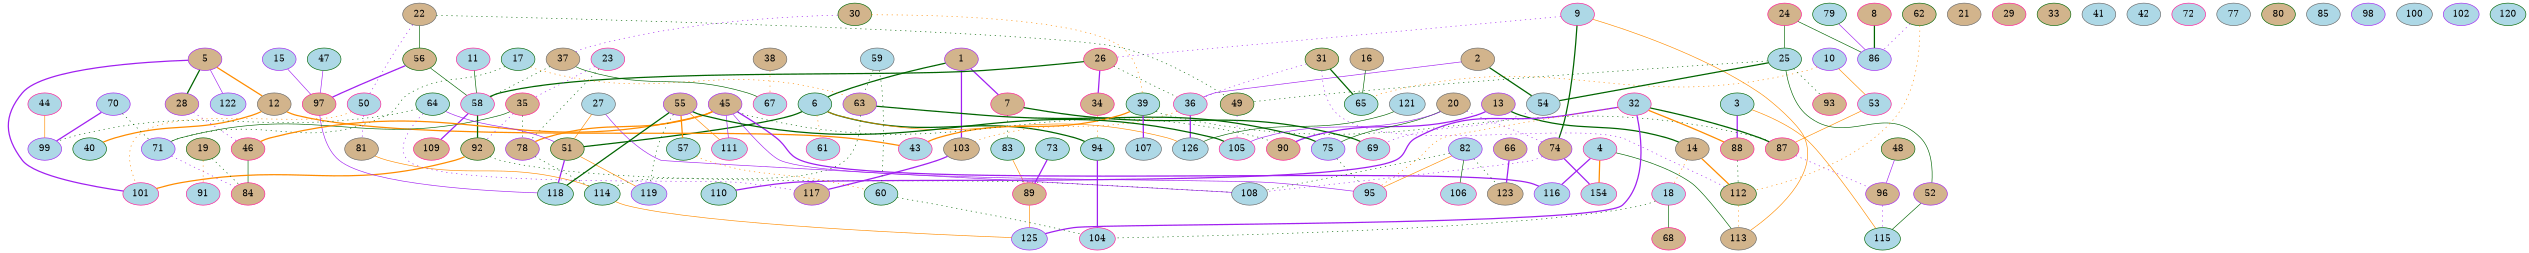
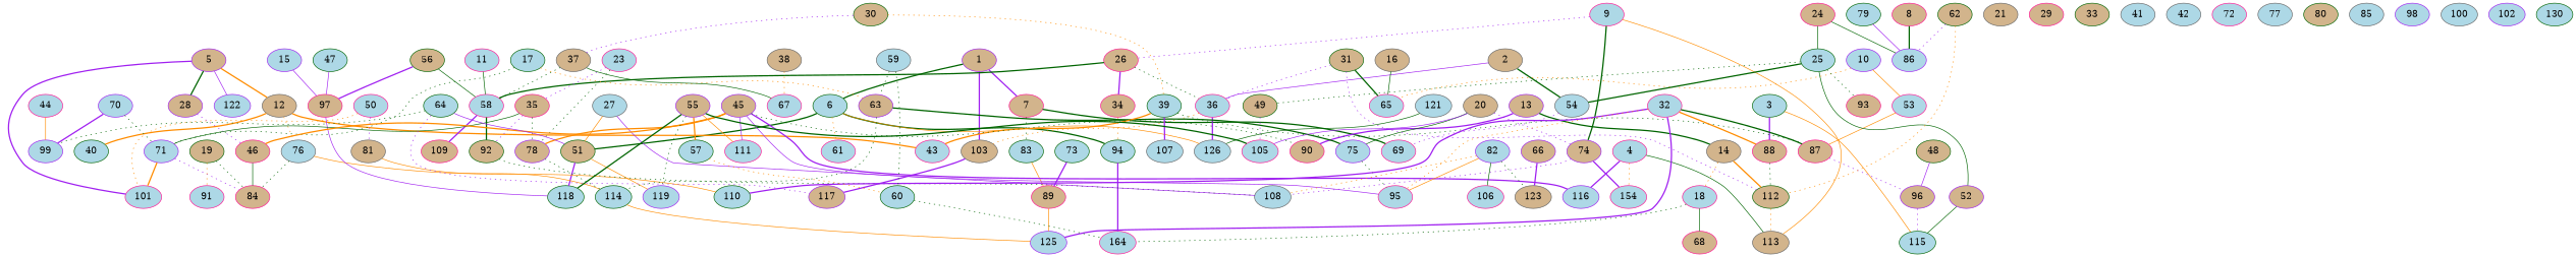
  graph {
    node [color=deeppink fillcolor=lightblue style=filled]
    edge [color=darkgreen style=dotted]
    1 [color=purple fillcolor=tan]
    6 [color=darkgreen]
    7 [fillcolor=tan]
    103 [color=gray40 fillcolor=tan]
    51 [color=darkgreen fillcolor=tan]
    61
    94 [color=darkgreen]
    126 [color=gray40]
    69
    83 [color=darkgreen]
    117 [color=purple fillcolor=tan]
    2 [color=gray40 fillcolor=tan]
    36
    54 [color=gray40]
    118 [color=darkgreen]
    119 [color=purple]
    3 [color=darkgreen]
    88 [fillcolor=tan]
    115 [color=darkgreen]
    112 [color=darkgreen fillcolor=tan]
    113 [color=gray40 fillcolor=tan]
    4
    116 [color=purple]
    n24 [label=154]
    5 [color=purple fillcolor=tan]
    12 [color=gray40 fillcolor=tan]
    28 [color=purple fillcolor=tan]
    101
    122 [color=purple]
    40 [color=darkgreen]
    43
+   76 [color=gray40]
    46 [fillcolor=tan]
-   104
+   104 [label=164]
    89 [fillcolor=tan]
    8 [fillcolor=tan]
    86 [color=purple]
    9
    26 [fillcolor=tan]
    74 [color=purple fillcolor=tan]
    58
    34 [fillcolor=tan]
    108 [color=gray40]
    10 [color=purple]
    53
-   65 [color=darkgreen]
+   65
    87 [fillcolor=tan]
    11
    92 [color=darkgreen fillcolor=tan]
    109 [fillcolor=tan]
    84 [fillcolor=tan]
    110 [color=darkgreen]
    13 [color=purple fillcolor=tan]
    14 [color=gray40 fillcolor=tan]
    90 [fillcolor=tan]
    18
    68 [fillcolor=tan]
    15 [color=purple]
    97 [fillcolor=tan]
    16 [color=gray40 fillcolor=tan]
    17 [color=darkgreen]
    63 [color=purple fillcolor=tan]
    71 [color=purple]
    75 [color=purple]
    114 [color=darkgreen]
    19 [color=darkgreen fillcolor=tan]
    91
    20 [color=gray40 fillcolor=tan]
    105
    95
    21 [color=gray40 fillcolor=tan]
-   22 [color=gray40 fillcolor=tan]
    49 [color=darkgreen fillcolor=tan]
    50
    56 [color=darkgreen fillcolor=tan]
    81 [color=gray40 fillcolor=tan]
    35 [fillcolor=tan]
    23
    78 [color=purple fillcolor=tan]
    24 [fillcolor=tan]
    25 [color=darkgreen]
    52 [color=purple fillcolor=tan]
    93 [fillcolor=tan]
    27 [color=gray40]
    29 [fillcolor=tan]
    30 [color=darkgreen fillcolor=tan]
    37 [color=gray40 fillcolor=tan]
    39 [color=darkgreen]
    67
    107 [color=gray40]
    31 [color=darkgreen fillcolor=tan]
    32
    125 [color=purple]
    96 [color=purple fillcolor=tan]
    33 [color=darkgreen fillcolor=tan]
    38 [color=gray40 fillcolor=tan]
    41 [color=gray40]
    42 [color=gray40]
    99 [color=purple]
    44
    45 [color=purple fillcolor=tan]
    111
    47 [color=darkgreen]
    48 [color=darkgreen fillcolor=tan]
    55 [color=purple fillcolor=tan]
    57 [color=darkgreen]
    60 [color=darkgreen]
    59 [color=gray40]
    62 [color=darkgreen fillcolor=tan]
    64 [color=darkgreen]
    66 [color=purple fillcolor=tan]
    123 [color=gray40 fillcolor=tan]
    70 [color=purple]
    72
    73 [color=darkgreen]
    77 [color=gray40]
    79 [color=darkgreen]
    80 [color=darkgreen fillcolor=tan]
    82 [color=purple]
    106
    85 [color=gray40]
    98 [color=purple]
    100 [color=gray40]
    102 [color=purple]
-   120 [color=darkgreen]
+   120 [color=darkgreen label=130]
    121 [color=gray40]
    1 -- 6 [style=bold]
    1 -- 7 [color=purple style=bold]
    1 -- 103 [color=purple style=bold]
    6 -- 51 [style=bold]
    6 -- 61 [color=darkorange]
    6 -- 94 [style=bold]
    6 -- 126 [color=darkorange style=solid]
    7 -- 69 [style=bold]
    7 -- 83
    103 -- 117 [color=purple style=bold]
    51 -- 118 [color=purple style=bold]
    51 -- 119 [color=darkorange style=solid]
    94 -- 104 [color=purple style=bold]
    83 -- 89 [color=darkorange style=solid]
    2 -- 36 [color=purple style=solid]
    2 -- 54 [style=bold]
    36 -- 103 [color=darkorange]
    36 -- 126 [color=purple style=bold]
    54 -- 69 [color=purple]
    3 -- 88 [color=purple style=bold]
    3 -- 115 [color=darkorange style=solid]
    88 -- 112
    112 -- 113 [color=darkorange]
    4 -- 113 [style=solid]
    4 -- 116 [color=purple style=bold]
-   4 -- n24 [color=darkorange style=bold]
+   4 -- n24 [color=darkorange]
    5 -- 12 [color=darkorange style=bold]
    5 -- 28 [style=bold]
    5 -- 101 [color=purple style=bold]
    5 -- 122 [color=purple style=solid]
    12 -- 40 [color=darkorange style=bold]
    12 -- 43 [color=darkorange style=bold]
+   12 -- 76 [color=darkorange]
    28 -- 46 [color=purple]
+   76 -- 84
+   76 -- 110 [color=darkorange style=solid]
    46 -- 84 [style=solid]
    89 -- 125 [color=darkorange style=solid]
    8 -- 86 [style=bold]
    9 -- 113 [color=darkorange style=solid]
    9 -- 26 [color=purple]
    9 -- 74 [style=bold]
    26 -- 36
    26 -- 58 [style=bold]
    26 -- 34 [color=purple style=bold]
    74 -- n24 [color=purple style=bold]
    74 -- 108 [color=purple]
    58 -- 92 [style=bold]
    58 -- 109 [color=purple style=bold]
    34 -- 94 [color=darkorange]
    10 -- 53 [color=darkorange style=solid]
    10 -- 65 [color=darkorange]
    53 -- 87 [color=darkorange style=solid]
    87 -- 96 [color=purple]
    11 -- 58 [style=solid]
-   92 -- 101 [color=darkorange style=bold]
+   71 -- 101 [color=darkorange style=bold]
    92 -- 108
    13 -- 14 [style=bold]
    13 -- 90 [color=purple style=bold]
    14 -- 112 [color=darkorange style=bold]
    14 -- 18 [color=darkorange]
    18 -- 104
    18 -- 68 [style=solid]
    15 -- 97 [color=purple style=solid]
    97 -- 118 [color=purple style=solid]
    16 -- 65 [style=solid]
    17 -- 63 [color=darkorange]
    17 -- 71
    63 -- 75 [style=bold]
    63 -- 114
    71 -- 84 [color=purple]
    75 -- 95
    114 -- 125 [color=darkorange style=solid]
    19 -- 84
    19 -- 91 [color=darkorange]
    20 -- 74 [color=purple]
    20 -- 75 [style=solid]
    20 -- 105 [color=purple style=solid]
-   22 -- 49
-   22 -- 50 [color=purple]
-   22 -- 56 [style=solid]
    49 -- 105 [color=purple]
    50 -- 101 [color=darkorange]
    50 -- 81 [color=purple]
    56 -- 58 [style=solid]
    56 -- 97 [color=purple style=bold]
    81 -- 114 [color=darkorange style=solid]
    35 -- 92 [color=purple]
    35 -- 71 [style=solid]
    35 -- 78
    23 -- 35 [color=purple]
    23 -- 78
    78 -- 114
    24 -- 86 [style=solid]
    24 -- 25 [style=solid]
    25 -- 54 [style=bold]
    25 -- 49
    25 -- 52 [style=solid]
    25 -- 93
    52 -- 115 [style=solid]
    27 -- 51 [color=darkorange style=solid]
    27 -- 108 [color=purple style=solid]
    30 -- 37 [color=purple]
    30 -- 39 [color=darkorange]
    37 -- 58
    37 -- 67 [style=solid]
    39 -- 43 [color=darkorange style=bold]
    39 -- 87
    39 -- 107 [color=purple style=bold]
    31 -- 36 [color=purple]
    31 -- 112 [color=purple]
    31 -- 65 [style=bold]
    32 -- 88 [color=darkorange style=bold]
    32 -- 87 [style=bold]
    32 -- 110 [color=purple style=bold]
    32 -- 95 [color=darkorange]
    32 -- 125 [color=purple style=bold]
    96 -- 115 [color=purple]
    38 -- 67 [color=darkorange]
    44 -- 99 [color=darkorange style=solid]
    45 -- 116 [color=purple style=bold]
    45 -- 46 [color=darkorange style=bold]
    45 -- 90
    45 -- 95 [color=purple style=solid]
    45 -- 78 [color=darkorange style=bold]
    45 -- 111 [color=purple style=solid]
    47 -- 97 [color=purple style=solid]
    48 -- 96 [color=purple style=solid]
    55 -- 118 [style=bold]
    55 -- 119
    55 -- 105 [style=bold]
    55 -- 111 [color=darkorange style=solid]
    55 -- 57 [color=darkorange style=bold]
    57 -- 60 [color=darkorange]
    60 -- 104
    59 -- 63
    59 -- 60
    62 -- 112 [color=darkorange]
    62 -- 86 [color=purple]
    64 -- 51 [color=purple style=solid]
    64 -- 117 [color=purple]
    64 -- 99
    66 -- 123 [color=purple style=bold]
    70 -- 71
    70 -- 99 [color=purple style=bold]
    73 -- 89 [color=purple style=bold]
    79 -- 86 [color=purple style=solid]
-   82 -- 108
+   82 -- 108 [color=darkorange]
    82 -- 95 [color=darkorange style=solid]
    82 -- 123
    82 -- 106 [style=solid]
    121 -- 126 [style=solid]
  }
